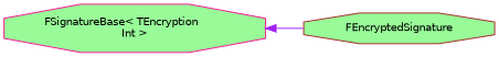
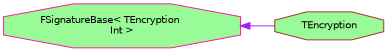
  digraph {
    rankdir=LR
    node [fillcolor=palegreen fontname=Helvetica fontsize=10 shape=octagon style=filled]
    n1 [color=deeppink height=0.2 label="FSignatureBase\< TEncryption\lInt \>" width=0.4]
-   n2 [color=brown height=0.2 label=FEncryptedSignature width=0.4]
+   n2 [color=brown height=0.2 label=TEncryption width=0.4]
    n1 -> n2 [color=purple dir=back fontname=Helvetica fontsize=10 labelfontname=Helvetica labelfontsize=10 style=solid]
  }
